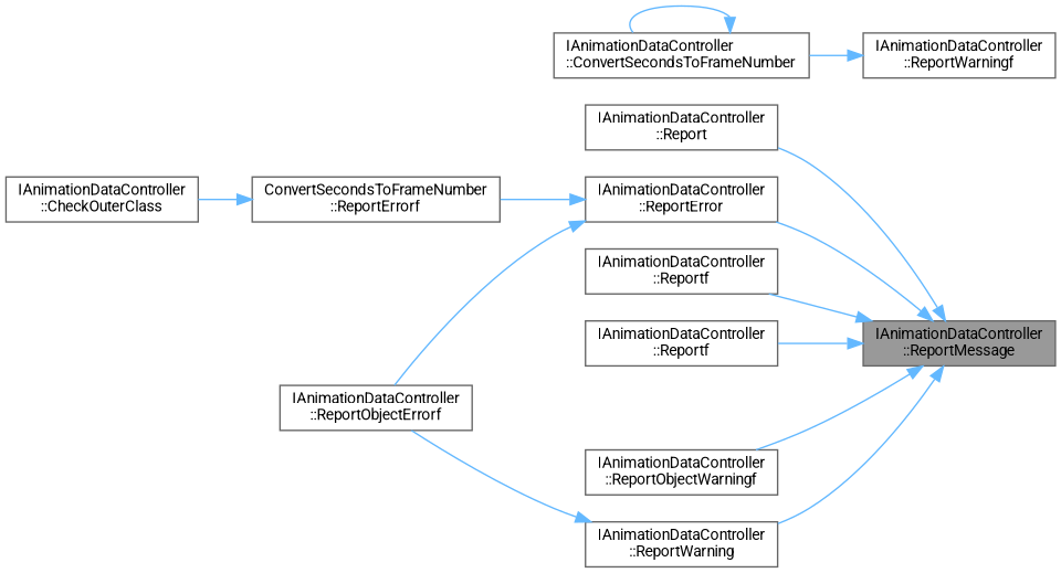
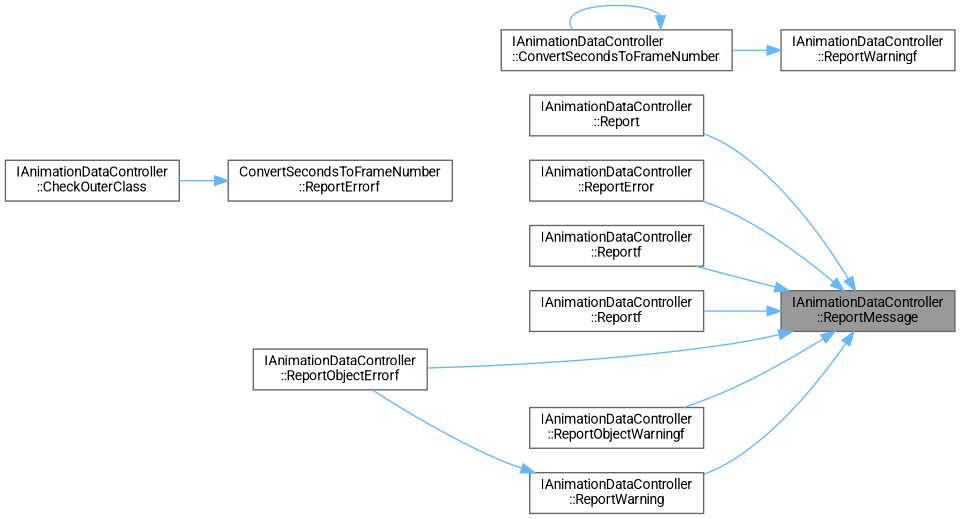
  digraph {
    fontname=Roboto
    rankdir=RL
    node [color=grey40 fillcolor=white fontname=Roboto fontsize=10 shape=box style=filled]
    edge [color=steelblue1 dir=back fontname=Roboto fontsize=10 labelfontname=Helvetica labelfontsize=10 style=solid]
    n1 [color=gray40 fillcolor=grey60 fontcolor=black height=0.2 label="IAnimationDataController\l::ReportMessage" width=0.4]
    n2 [height=0.2 label="IAnimationDataController\l::Report" width=0.4]
    n3 [height=0.2 label="IAnimationDataController\l::ReportError" width=0.4]
    n4 [height=0.2 label="IAnimationDataController\l::Reportf" width=0.4]
    n5 [height=0.2 label="IAnimationDataController\l::Reportf" width=0.4]
    n6 [height=0.2 label="IAnimationDataController\l::ReportObjectErrorf" width=0.4]
    n7 [height=0.2 label="IAnimationDataController\l::ReportObjectWarningf" width=0.4]
    n8 [height=0.2 label="IAnimationDataController\l::ReportWarning" width=0.4]
    n9 [height=0.2 label="ConvertSecondsToFrameNumber\l::ReportErrorf" width=0.4]
    n10 [height=0.2 label="IAnimationDataController\l::CheckOuterClass" width=0.4]
    n11 [height=0.2 label="IAnimationDataController\l::ReportWarningf" width=0.4]
    n12 [height=0.2 label="IAnimationDataController\l::ConvertSecondsToFrameNumber" width=0.4]
    n1 -> n2
    n1 -> n3
    n1 -> n4
    n1 -> n5
-   n3 -> n6
+   n1 -> n6
    n1 -> n7
    n1 -> n8
-   n3 -> n9
    n8 -> n6
    n9 -> n10
    n11 -> n12
    n12 -> n12
  }
